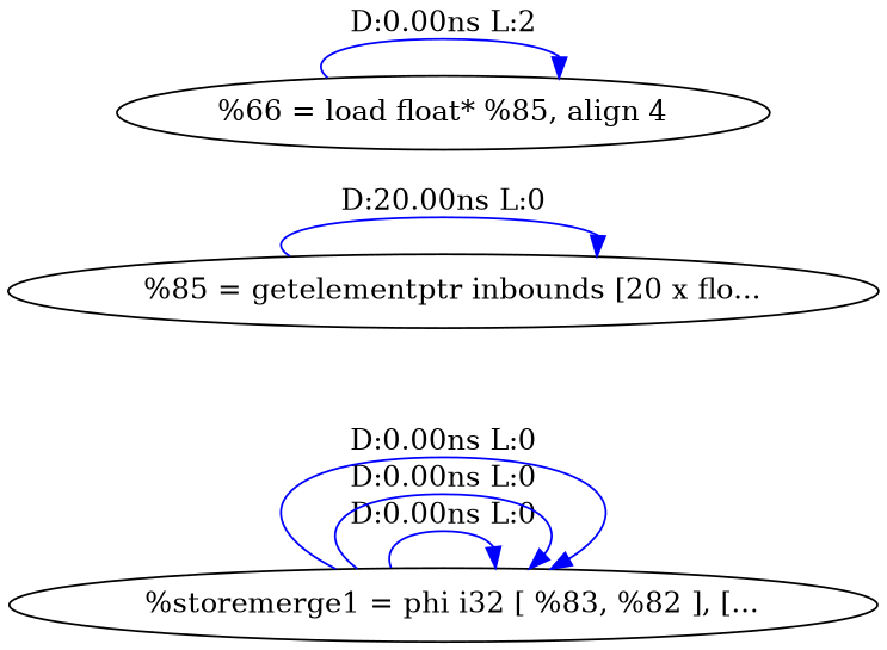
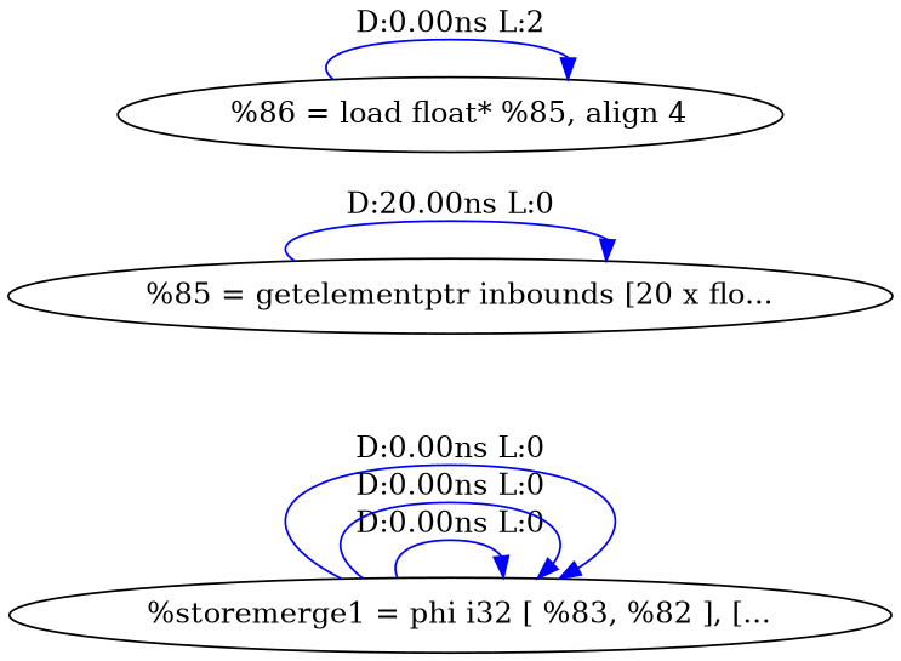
  digraph {
    rankdir=LR
    edge [color=blue]
    n1 [label="  %storemerge1 = phi i32 [ %83, %82 ], [..."]
    n2 [label="  %85 = getelementptr inbounds [20 x flo..."]
-   n3 [label="%66 = load float* %85, align 4"]
+   n3 [label="  %86 = load float* %85, align 4"]
    n1 -> n1 [label="D:0.00ns L:0"]
    n1 -> n1 [label="D:0.00ns L:0"]
    n1 -> n1 [label="D:0.00ns L:0"]
    n2 -> n2 [label="D:20.00ns L:0"]
    n3 -> n3 [label="D:0.00ns L:2"]
  }
